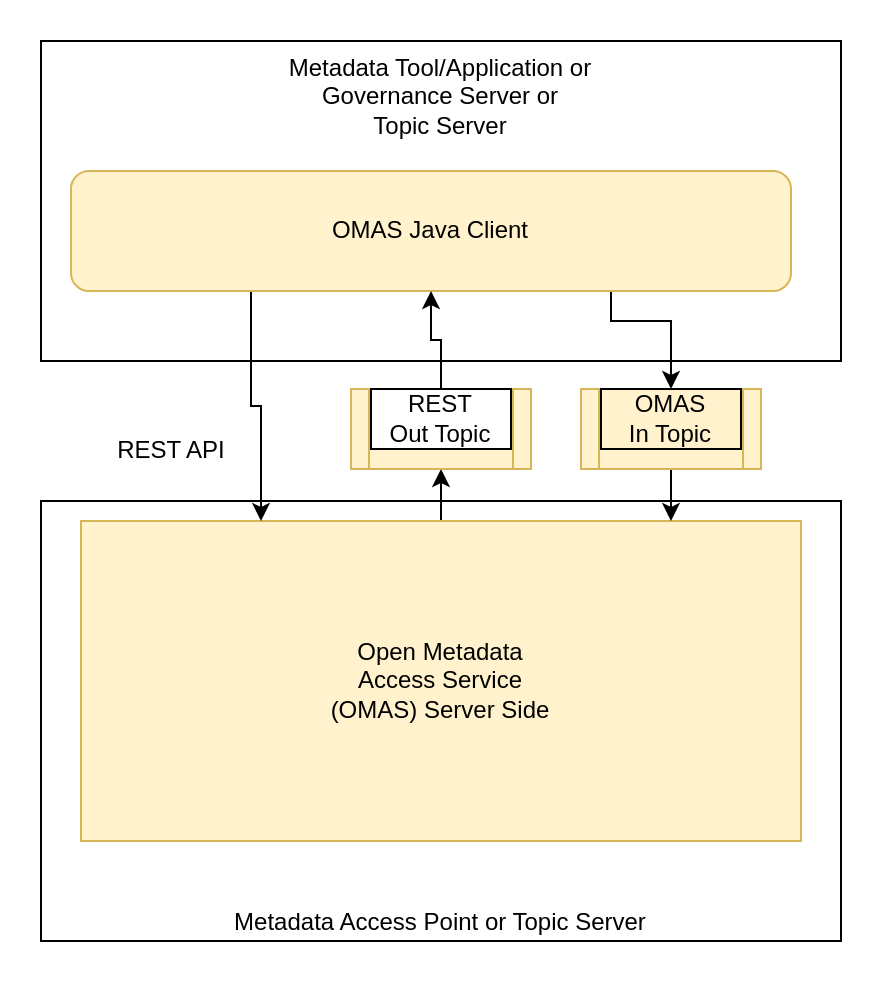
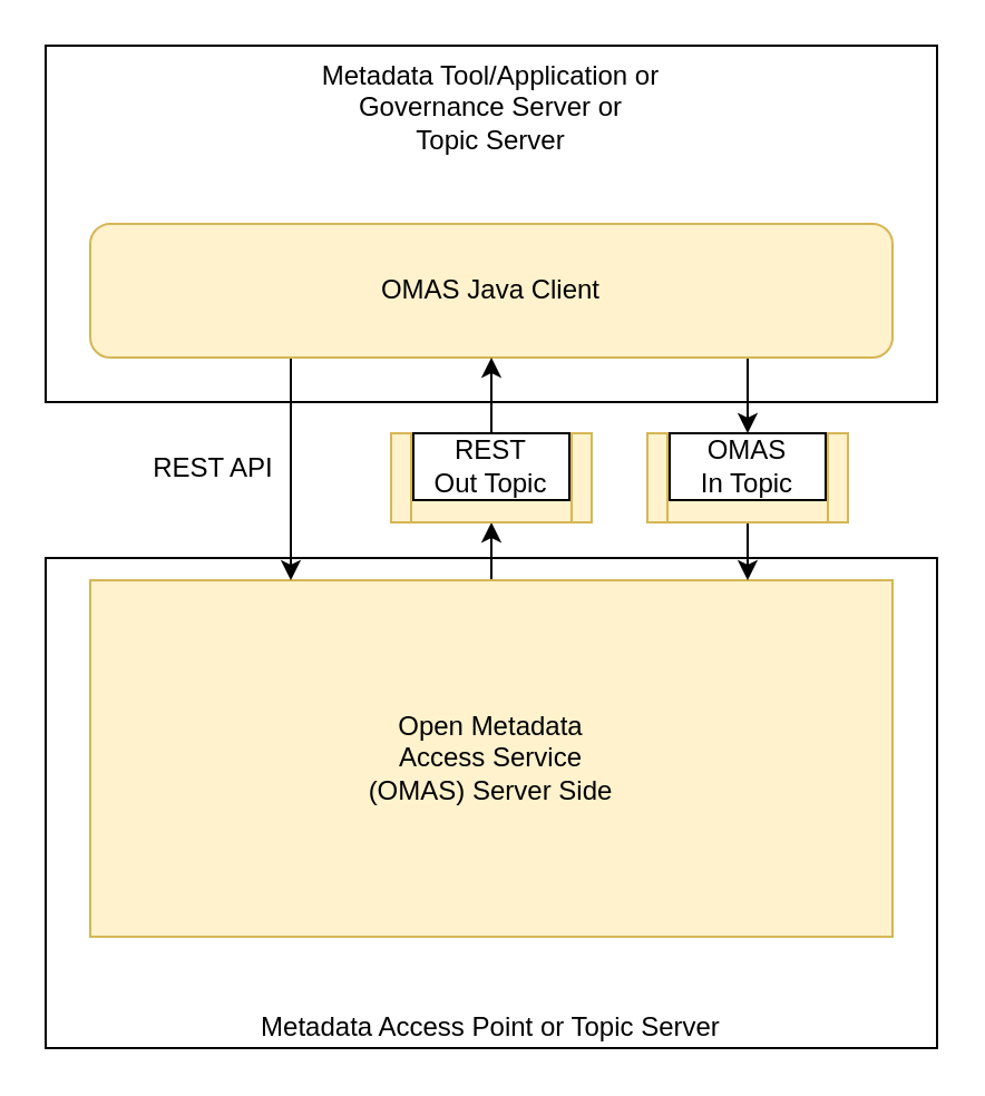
  <mxCell id="0" />
  <mxCell id="1" parent="0" />
  <mxCell id="2" value="Metadata Access Point or Topic Server" style="rounded=0;whiteSpace=wrap;html=1;verticalAlign=bottom;" vertex="1" parent="1"><mxGeometry x="20" y="250" width="400" height="220" as="geometry" /></mxCell>
  <mxCell id="3" value="" style="rounded=0;whiteSpace=wrap;html=1;align=center;" vertex="1" parent="1"><mxGeometry x="275" y="260" width="120" height="60" as="geometry" /></mxCell>
  <mxCell id="4" style="edgeStyle=orthogonalEdgeStyle;rounded=0;orthogonalLoop=1;jettySize=auto;html=1;exitX=0.5;exitY=0;exitDx=0;exitDy=0;entryX=0.5;entryY=1;entryDx=0;entryDy=0;" edge="1" parent="1" source="5" target="11"><mxGeometry relative="1" as="geometry" /></mxCell>
  <mxCell id="5" value="Open Metadata&lt;br&gt;Access Service&lt;br&gt;(OMAS) Server Side" style="rounded=0;whiteSpace=wrap;html=1;fillColor=#fff2cc;strokeColor=#d6b656;" vertex="1" parent="1"><mxGeometry x="40" y="260" width="360" height="160" as="geometry" /></mxCell>
  <mxCell id="6" value="Metadata Tool/Application or&lt;br&gt;Governance Server or&lt;br&gt;Topic Server" style="rounded=0;whiteSpace=wrap;html=1;verticalAlign=top;" vertex="1" parent="1"><mxGeometry x="20" y="20" width="400" height="160" as="geometry" /></mxCell>
  <mxCell id="7" style="edgeStyle=orthogonalEdgeStyle;rounded=0;orthogonalLoop=1;jettySize=auto;html=1;exitX=0.25;exitY=1;exitDx=0;exitDy=0;entryX=0.25;entryY=0;entryDx=0;entryDy=0;" edge="1" parent="1" source="9" target="5"><mxGeometry relative="1" as="geometry" /></mxCell>
  <mxCell id="8" style="edgeStyle=orthogonalEdgeStyle;rounded=0;orthogonalLoop=1;jettySize=auto;html=1;exitX=0.75;exitY=1;exitDx=0;exitDy=0;entryX=0.5;entryY=0;entryDx=0;entryDy=0;" edge="1" parent="1" source="9" target="16"><mxGeometry relative="1" as="geometry"><Array as="points"><mxPoint x="335" y="160" /></Array></mxGeometry></mxCell>
- <mxCell id="9" value="OMAS Java Client" style="rounded=1;whiteSpace=wrap;html=1;align=center;fillColor=#fff2cc;strokeColor=#d6b656;" vertex="1" parent="1"><mxGeometry x="35" y="85" width="360" height="60" as="geometry" /></mxCell>
- <mxCell id="10" value="REST API" style="text;html=1;align=center;verticalAlign=middle;resizable=0;points=[];autosize=1;" vertex="1" parent="1"><mxGeometry x="50" y="215" width="70" height="20" as="geometry" /></mxCell>
+ <mxCell id="9" value="OMAS Java Client" style="rounded=1;whiteSpace=wrap;html=1;align=center;fillColor=#fff2cc;strokeColor=#d6b656;" vertex="1" parent="1"><mxGeometry x="40" y="100" width="360" height="60" as="geometry" /></mxCell>
+ <mxCell id="10" value="REST API" style="text;html=1;align=center;verticalAlign=middle;resizable=0;points=[];autosize=1;" vertex="1" parent="1"><mxGeometry x="60" y="200" width="70" height="20" as="geometry" /></mxCell>
  <mxCell id="11" value="" style="shape=process;whiteSpace=wrap;html=1;backgroundOutline=1;align=center;fillColor=#fff2cc;strokeColor=#d6b656;" vertex="1" parent="1"><mxGeometry x="175" y="194" width="90" height="40" as="geometry" /></mxCell>
  <mxCell id="12" style="edgeStyle=orthogonalEdgeStyle;rounded=0;orthogonalLoop=1;jettySize=auto;html=1;exitX=0.5;exitY=1;exitDx=0;exitDy=0;entryX=0.5;entryY=0;entryDx=0;entryDy=0;" edge="1" parent="1" source="13" target="3"><mxGeometry relative="1" as="geometry" /></mxCell>
  <mxCell id="13" value="" style="shape=process;whiteSpace=wrap;html=1;backgroundOutline=1;align=center;fillColor=#fff2cc;strokeColor=#d6b656;" vertex="1" parent="1"><mxGeometry x="290" y="194" width="90" height="40" as="geometry" /></mxCell>
  <mxCell id="14" style="edgeStyle=orthogonalEdgeStyle;rounded=0;orthogonalLoop=1;jettySize=auto;html=1;exitX=0.5;exitY=0;exitDx=0;exitDy=0;entryX=0.5;entryY=1;entryDx=0;entryDy=0;" edge="1" parent="1" source="15" target="9"><mxGeometry relative="1" as="geometry" /></mxCell>
  <mxCell id="15" value="REST&lt;br&gt;Out Topic" style="rounded=0;whiteSpace=wrap;html=1;align=center;" vertex="1" parent="1"><mxGeometry x="185" y="194" width="70" height="30" as="geometry" /></mxCell>
- <mxCell id="16" value="OMAS&lt;br&gt;In Topic" style="rounded=0;whiteSpace=wrap;html=1;align=center;fillColor=#fff2cc;" vertex="1" parent="1"><mxGeometry x="300" y="194" width="70" height="30" as="geometry" /></mxCell>
+ <mxCell id="16" value="OMAS&lt;br&gt;In Topic" style="rounded=0;whiteSpace=wrap;html=1;align=center;" vertex="1" parent="1"><mxGeometry x="300" y="194" width="70" height="30" as="geometry" /></mxCell>
